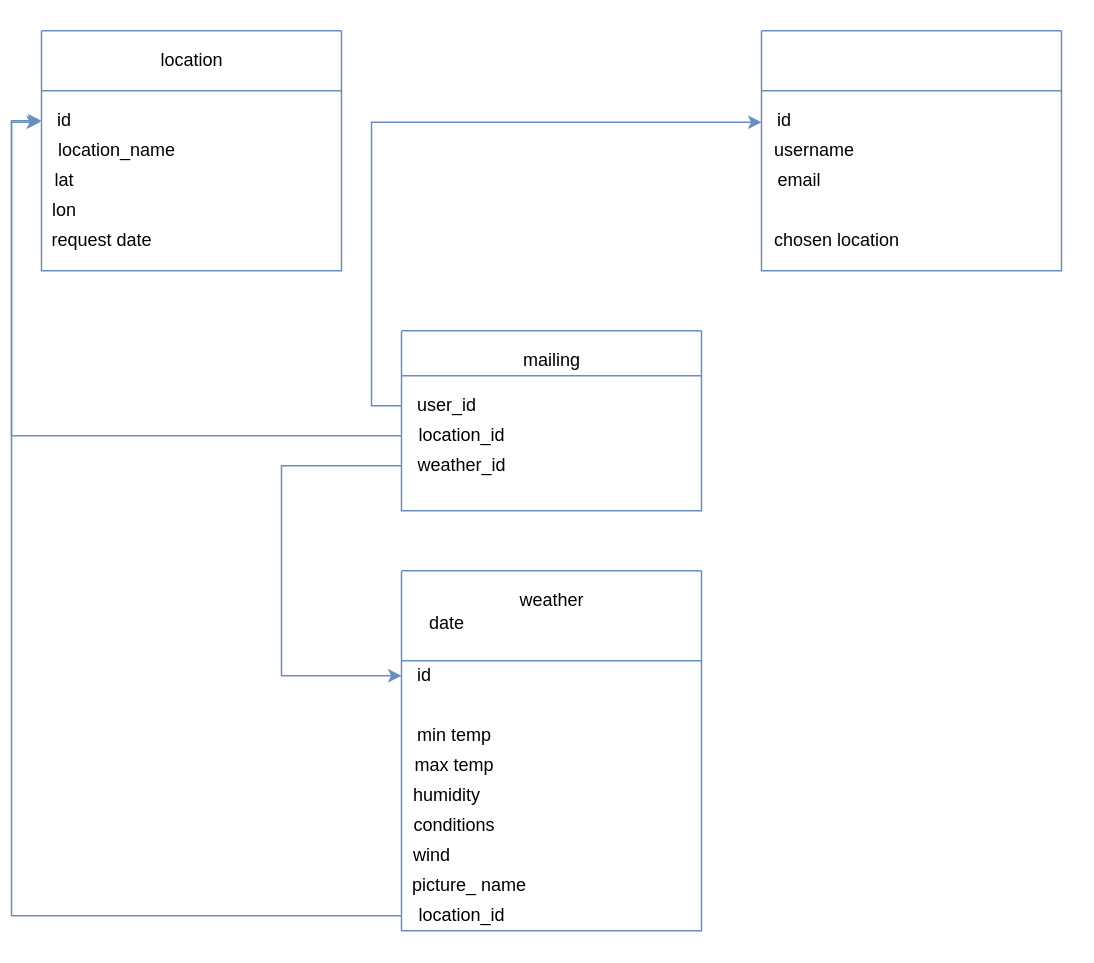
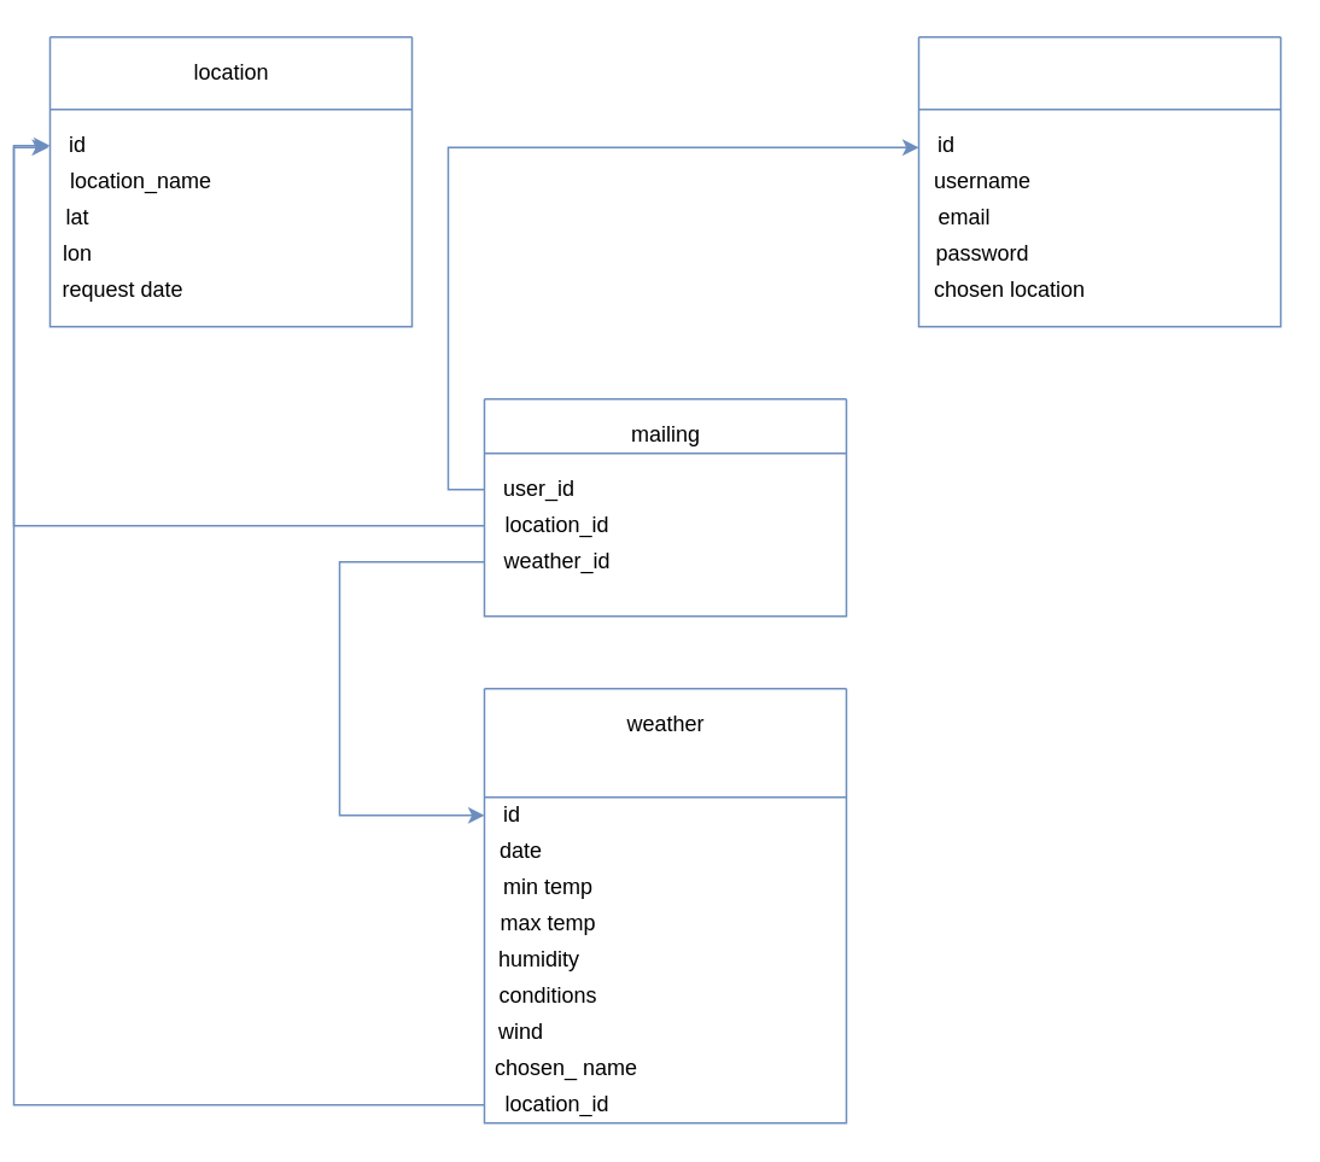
  <mxCell id="0" />
  <mxCell id="1" parent="0" />
  <mxCell id="2" value="" style="swimlane;startSize=0;fillColor=#dae8fc;strokeColor=#6c8ebf;" parent="1" vertex="1"><mxGeometry x="260" y="380" width="200" height="240" as="geometry" /></mxCell>
  <mxCell id="3" value="weather" style="text;html=1;align=center;verticalAlign=middle;resizable=0;points=[];autosize=1;strokeColor=none;" parent="2" vertex="1"><mxGeometry x="70" y="10" width="60" height="20" as="geometry" /></mxCell>
  <mxCell id="4" value="id" style="text;html=1;align=center;verticalAlign=middle;resizable=0;points=[];autosize=1;strokeColor=none;" parent="2" vertex="1"><mxGeometry y="60" width="30" height="20" as="geometry" /></mxCell>
  <mxCell id="5" value="min temp" style="text;html=1;align=center;verticalAlign=middle;resizable=0;points=[];autosize=1;strokeColor=none;" parent="2" vertex="1"><mxGeometry y="100" width="70" height="20" as="geometry" /></mxCell>
  <mxCell id="6" value="max temp" style="text;html=1;align=center;verticalAlign=middle;resizable=0;points=[];autosize=1;strokeColor=none;" parent="2" vertex="1"><mxGeometry y="120" width="70" height="20" as="geometry" /></mxCell>
- <mxCell id="7" value="date" style="text;html=1;align=center;verticalAlign=middle;resizable=0;points=[];autosize=1;strokeColor=none;" parent="2" vertex="1"><mxGeometry x="10" y="25" width="40" height="20" as="geometry" /></mxCell>
+ <mxCell id="7" value="date" style="text;html=1;align=center;verticalAlign=middle;resizable=0;points=[];autosize=1;strokeColor=none;" parent="2" vertex="1"><mxGeometry y="80" width="40" height="20" as="geometry" /></mxCell>
  <mxCell id="8" value="humidity" style="text;html=1;align=center;verticalAlign=middle;resizable=0;points=[];autosize=1;strokeColor=none;" parent="2" vertex="1"><mxGeometry y="140" width="60" height="20" as="geometry" /></mxCell>
  <mxCell id="9" value="conditions" style="text;html=1;align=center;verticalAlign=middle;resizable=0;points=[];autosize=1;strokeColor=none;" parent="2" vertex="1"><mxGeometry y="160" width="70" height="20" as="geometry" /></mxCell>
- <mxCell id="10" value="picture_ name" style="text;html=1;align=center;verticalAlign=middle;resizable=0;points=[];autosize=1;strokeColor=none;" parent="2" vertex="1"><mxGeometry y="200" width="90" height="20" as="geometry" /></mxCell>
+ <mxCell id="10" value="chosen_ name" style="text;html=1;align=center;verticalAlign=middle;resizable=0;points=[];autosize=1;strokeColor=none;" parent="2" vertex="1"><mxGeometry y="200" width="90" height="20" as="geometry" /></mxCell>
  <mxCell id="11" value="wind" style="text;html=1;align=center;verticalAlign=middle;resizable=0;points=[];autosize=1;strokeColor=none;" parent="2" vertex="1"><mxGeometry y="180" width="40" height="20" as="geometry" /></mxCell>
  <mxCell id="12" value="location_id" style="text;html=1;align=center;verticalAlign=middle;resizable=0;points=[];autosize=1;strokeColor=none;" vertex="1" parent="2"><mxGeometry y="220" width="80" height="20" as="geometry" /></mxCell>
  <mxCell id="13" value="" style="swimlane;startSize=0;fillColor=#dae8fc;strokeColor=#6c8ebf;" parent="1" vertex="1"><mxGeometry x="500" y="20" width="200" height="160" as="geometry" /></mxCell>
  <mxCell id="14" value="username" style="text;html=1;align=center;verticalAlign=middle;resizable=0;points=[];autosize=1;strokeColor=none;" parent="13" vertex="1"><mxGeometry y="70" width="70" height="20" as="geometry" /></mxCell>
  <mxCell id="15" value="email" style="text;html=1;align=center;verticalAlign=middle;resizable=0;points=[];autosize=1;strokeColor=none;" parent="13" vertex="1"><mxGeometry y="90" width="50" height="20" as="geometry" /></mxCell>
+ <mxCell id="16" value="password" style="text;html=1;align=center;verticalAlign=middle;resizable=0;points=[];autosize=1;strokeColor=none;" parent="13" vertex="1"><mxGeometry y="110" width="70" height="20" as="geometry" /></mxCell>
  <mxCell id="17" value="chosen location" style="text;html=1;align=center;verticalAlign=middle;resizable=0;points=[];autosize=1;strokeColor=none;" parent="13" vertex="1"><mxGeometry y="130" width="100" height="20" as="geometry" /></mxCell>
  <mxCell id="18" value="id" style="text;html=1;align=center;verticalAlign=middle;resizable=0;points=[];autosize=1;strokeColor=none;" parent="13" vertex="1"><mxGeometry y="50" width="30" height="20" as="geometry" /></mxCell>
  <mxCell id="19" value="" style="endArrow=none;html=1;exitX=0;exitY=0.25;exitDx=0;exitDy=0;entryX=1;entryY=0.25;entryDx=0;entryDy=0;fillColor=#dae8fc;strokeColor=#6c8ebf;" parent="1" source="13" target="13" edge="1"><mxGeometry width="50" height="50" relative="1" as="geometry"><mxPoint x="370" y="280" as="sourcePoint" /><mxPoint x="420" y="230" as="targetPoint" /></mxGeometry></mxCell>
  <mxCell id="20" value="" style="swimlane;startSize=0;fillColor=#dae8fc;strokeColor=#6c8ebf;" parent="1" vertex="1"><mxGeometry x="20" y="20" width="200" height="160" as="geometry" /></mxCell>
  <mxCell id="21" value="location" style="text;html=1;align=center;verticalAlign=middle;resizable=0;points=[];autosize=1;strokeColor=none;" parent="20" vertex="1"><mxGeometry x="70" y="10" width="60" height="20" as="geometry" /></mxCell>
  <mxCell id="22" value="id" style="text;html=1;align=center;verticalAlign=middle;resizable=0;points=[];autosize=1;strokeColor=none;" parent="20" vertex="1"><mxGeometry y="50" width="30" height="20" as="geometry" /></mxCell>
  <mxCell id="23" value="location_name" style="text;html=1;align=center;verticalAlign=middle;resizable=0;points=[];autosize=1;strokeColor=none;" parent="20" vertex="1"><mxGeometry y="70" width="100" height="20" as="geometry" /></mxCell>
  <mxCell id="24" value="lat" style="text;html=1;align=center;verticalAlign=middle;resizable=0;points=[];autosize=1;strokeColor=none;" parent="20" vertex="1"><mxGeometry y="90" width="30" height="20" as="geometry" /></mxCell>
  <mxCell id="25" value="request date" style="text;html=1;align=center;verticalAlign=middle;resizable=0;points=[];autosize=1;strokeColor=none;" parent="20" vertex="1"><mxGeometry y="130" width="80" height="20" as="geometry" /></mxCell>
  <mxCell id="26" value="lon" style="text;html=1;align=center;verticalAlign=middle;resizable=0;points=[];autosize=1;strokeColor=none;" vertex="1" parent="20"><mxGeometry y="110" width="30" height="20" as="geometry" /></mxCell>
  <mxCell id="27" value="" style="endArrow=none;html=1;exitX=0;exitY=0.25;exitDx=0;exitDy=0;entryX=1;entryY=0.25;entryDx=0;entryDy=0;fillColor=#dae8fc;strokeColor=#6c8ebf;" parent="1" source="20" target="20" edge="1"><mxGeometry width="50" height="50" relative="1" as="geometry"><mxPoint x="370" y="280" as="sourcePoint" /><mxPoint x="420" y="230" as="targetPoint" /></mxGeometry></mxCell>
  <mxCell id="28" style="edgeStyle=orthogonalEdgeStyle;rounded=0;orthogonalLoop=1;jettySize=auto;html=1;entryX=0;entryY=0.5;entryDx=0;entryDy=0;entryPerimeter=0;fillColor=#dae8fc;strokeColor=#6c8ebf;" parent="1" source="12" target="22" edge="1"><mxGeometry relative="1" as="geometry" /></mxCell>
  <mxCell id="29" value="" style="swimlane;startSize=0;fillColor=#dae8fc;strokeColor=#6c8ebf;" vertex="1" parent="1"><mxGeometry x="260" y="220" width="200" height="120" as="geometry" /></mxCell>
  <mxCell id="30" value="mailing" style="text;html=1;align=center;verticalAlign=middle;resizable=0;points=[];autosize=1;strokeColor=none;" vertex="1" parent="29"><mxGeometry x="70" y="10" width="60" height="20" as="geometry" /></mxCell>
  <mxCell id="31" value="user_id" style="text;html=1;align=center;verticalAlign=middle;resizable=0;points=[];autosize=1;strokeColor=none;" vertex="1" parent="29"><mxGeometry y="40" width="60" height="20" as="geometry" /></mxCell>
  <mxCell id="32" value="weather_id" style="text;html=1;align=center;verticalAlign=middle;resizable=0;points=[];autosize=1;strokeColor=none;" vertex="1" parent="29"><mxGeometry y="80" width="80" height="20" as="geometry" /></mxCell>
  <mxCell id="33" value="location_id" style="text;html=1;align=center;verticalAlign=middle;resizable=0;points=[];autosize=1;strokeColor=none;" vertex="1" parent="29"><mxGeometry y="60" width="80" height="20" as="geometry" /></mxCell>
  <mxCell id="34" value="" style="endArrow=none;html=1;exitX=0;exitY=0.25;exitDx=0;exitDy=0;entryX=1;entryY=0.25;entryDx=0;entryDy=0;fillColor=#dae8fc;strokeColor=#6c8ebf;" edge="1" parent="1" source="29" target="29"><mxGeometry width="50" height="50" relative="1" as="geometry"><mxPoint x="370" y="400" as="sourcePoint" /><mxPoint x="420" y="350" as="targetPoint" /></mxGeometry></mxCell>
  <mxCell id="35" value="" style="endArrow=none;html=1;exitX=0;exitY=0.25;exitDx=0;exitDy=0;entryX=1;entryY=0.25;entryDx=0;entryDy=0;fillColor=#dae8fc;strokeColor=#6c8ebf;" edge="1" parent="1" source="2" target="2"><mxGeometry width="50" height="50" relative="1" as="geometry"><mxPoint x="580" y="490" as="sourcePoint" /><mxPoint x="630" y="440" as="targetPoint" /></mxGeometry></mxCell>
  <mxCell id="36" style="edgeStyle=orthogonalEdgeStyle;rounded=0;orthogonalLoop=1;jettySize=auto;html=1;fillColor=#dae8fc;strokeColor=#6c8ebf;" edge="1" parent="1" source="31" target="18"><mxGeometry relative="1" as="geometry"><mxPoint x="499" y="81" as="targetPoint" /><Array as="points"><mxPoint x="240" y="270" /><mxPoint x="240" y="81" /></Array></mxGeometry></mxCell>
  <mxCell id="37" style="edgeStyle=orthogonalEdgeStyle;rounded=0;orthogonalLoop=1;jettySize=auto;html=1;entryX=-0.033;entryY=0.55;entryDx=0;entryDy=0;entryPerimeter=0;fillColor=#dae8fc;strokeColor=#6c8ebf;" edge="1" parent="1" source="33" target="22"><mxGeometry relative="1" as="geometry" /></mxCell>
  <mxCell id="38" style="edgeStyle=orthogonalEdgeStyle;rounded=0;orthogonalLoop=1;jettySize=auto;html=1;fillColor=#dae8fc;strokeColor=#6c8ebf;" edge="1" parent="1" source="32" target="4"><mxGeometry relative="1" as="geometry"><mxPoint x="180" y="460" as="targetPoint" /><Array as="points"><mxPoint x="180" y="310" /><mxPoint x="180" y="450" /></Array></mxGeometry></mxCell>
